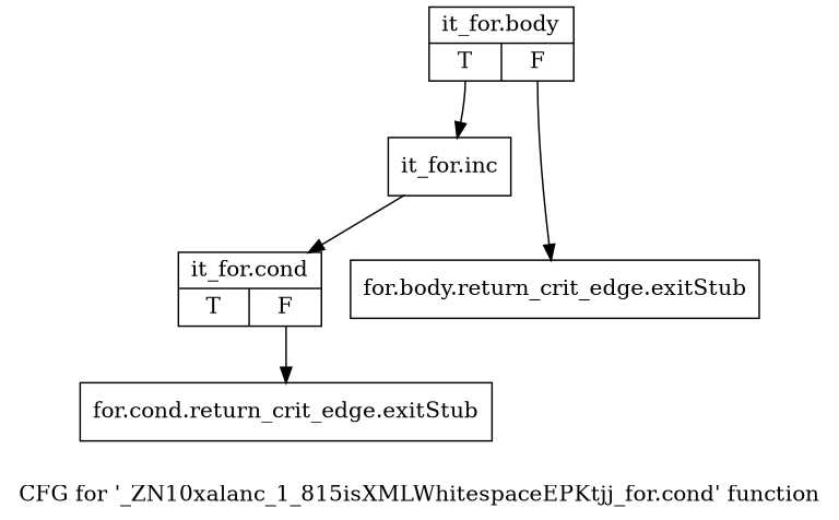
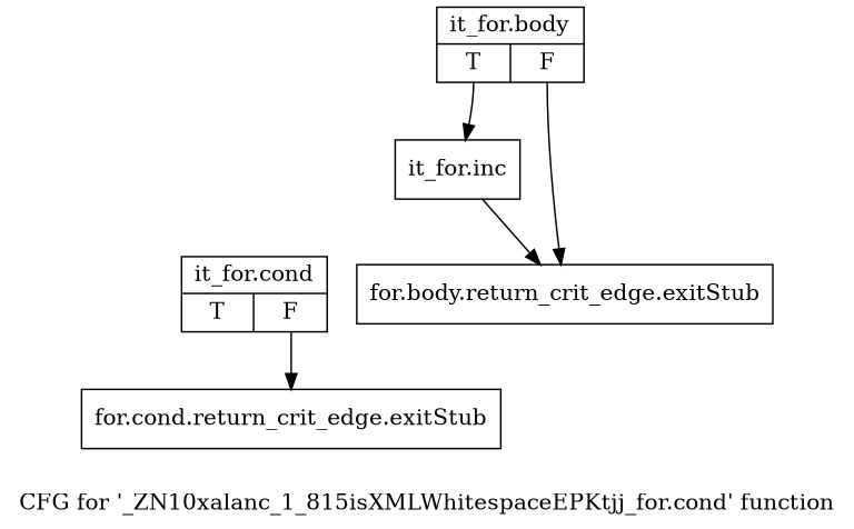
  digraph {
    label="CFG for '_ZN10xalanc_1_815isXMLWhitespaceEPKtjj_for.cond' function"
    node [shape=record]
    edge [tailport=s1]
    n1 [label="{it_for.cond|{<s0>T|<s1>F}}"]
    n2 [label="{for.cond.return_crit_edge.exitStub}"]
    n3 [label="{it_for.body|{<s0>T|<s1>F}}"]
    n4 [label="{for.body.return_crit_edge.exitStub}"]
    n5 [label="{it_for.inc}"]
    n1 -> n2
    n3 -> n4
    n3 -> n5 [tailport=s0]
-   n5 -> n1 [tailport=""]
+   n5 -> n4 [tailport=""]
  }
